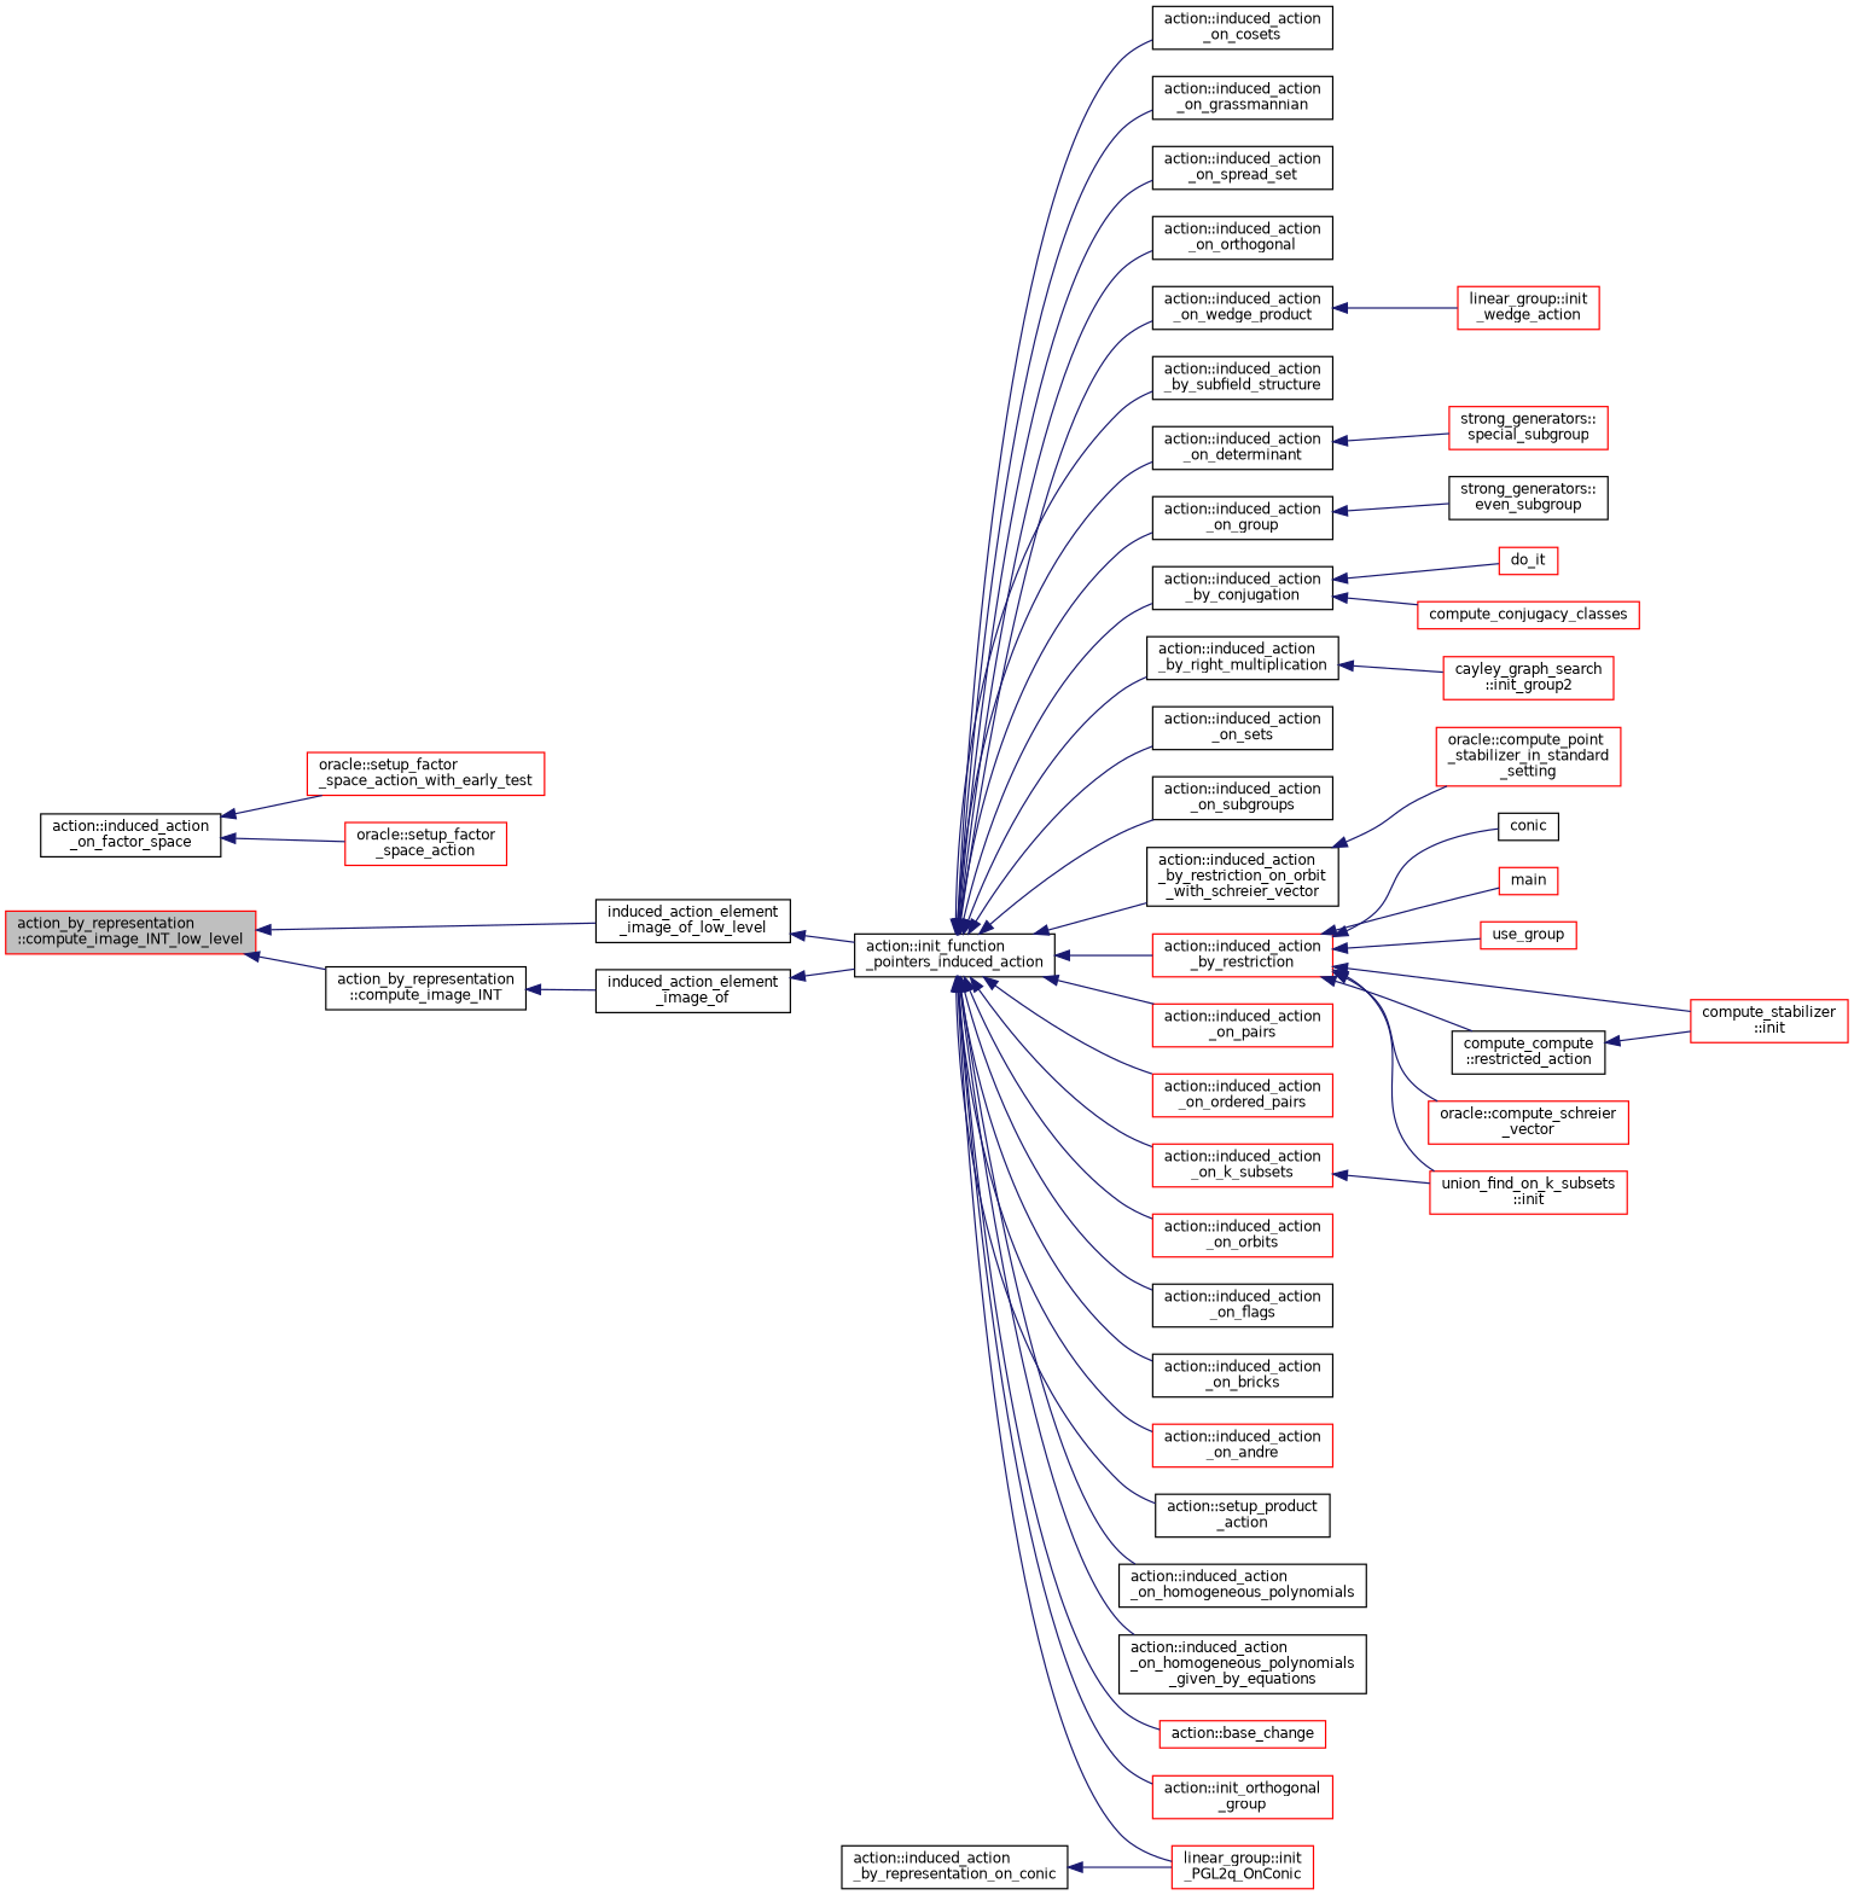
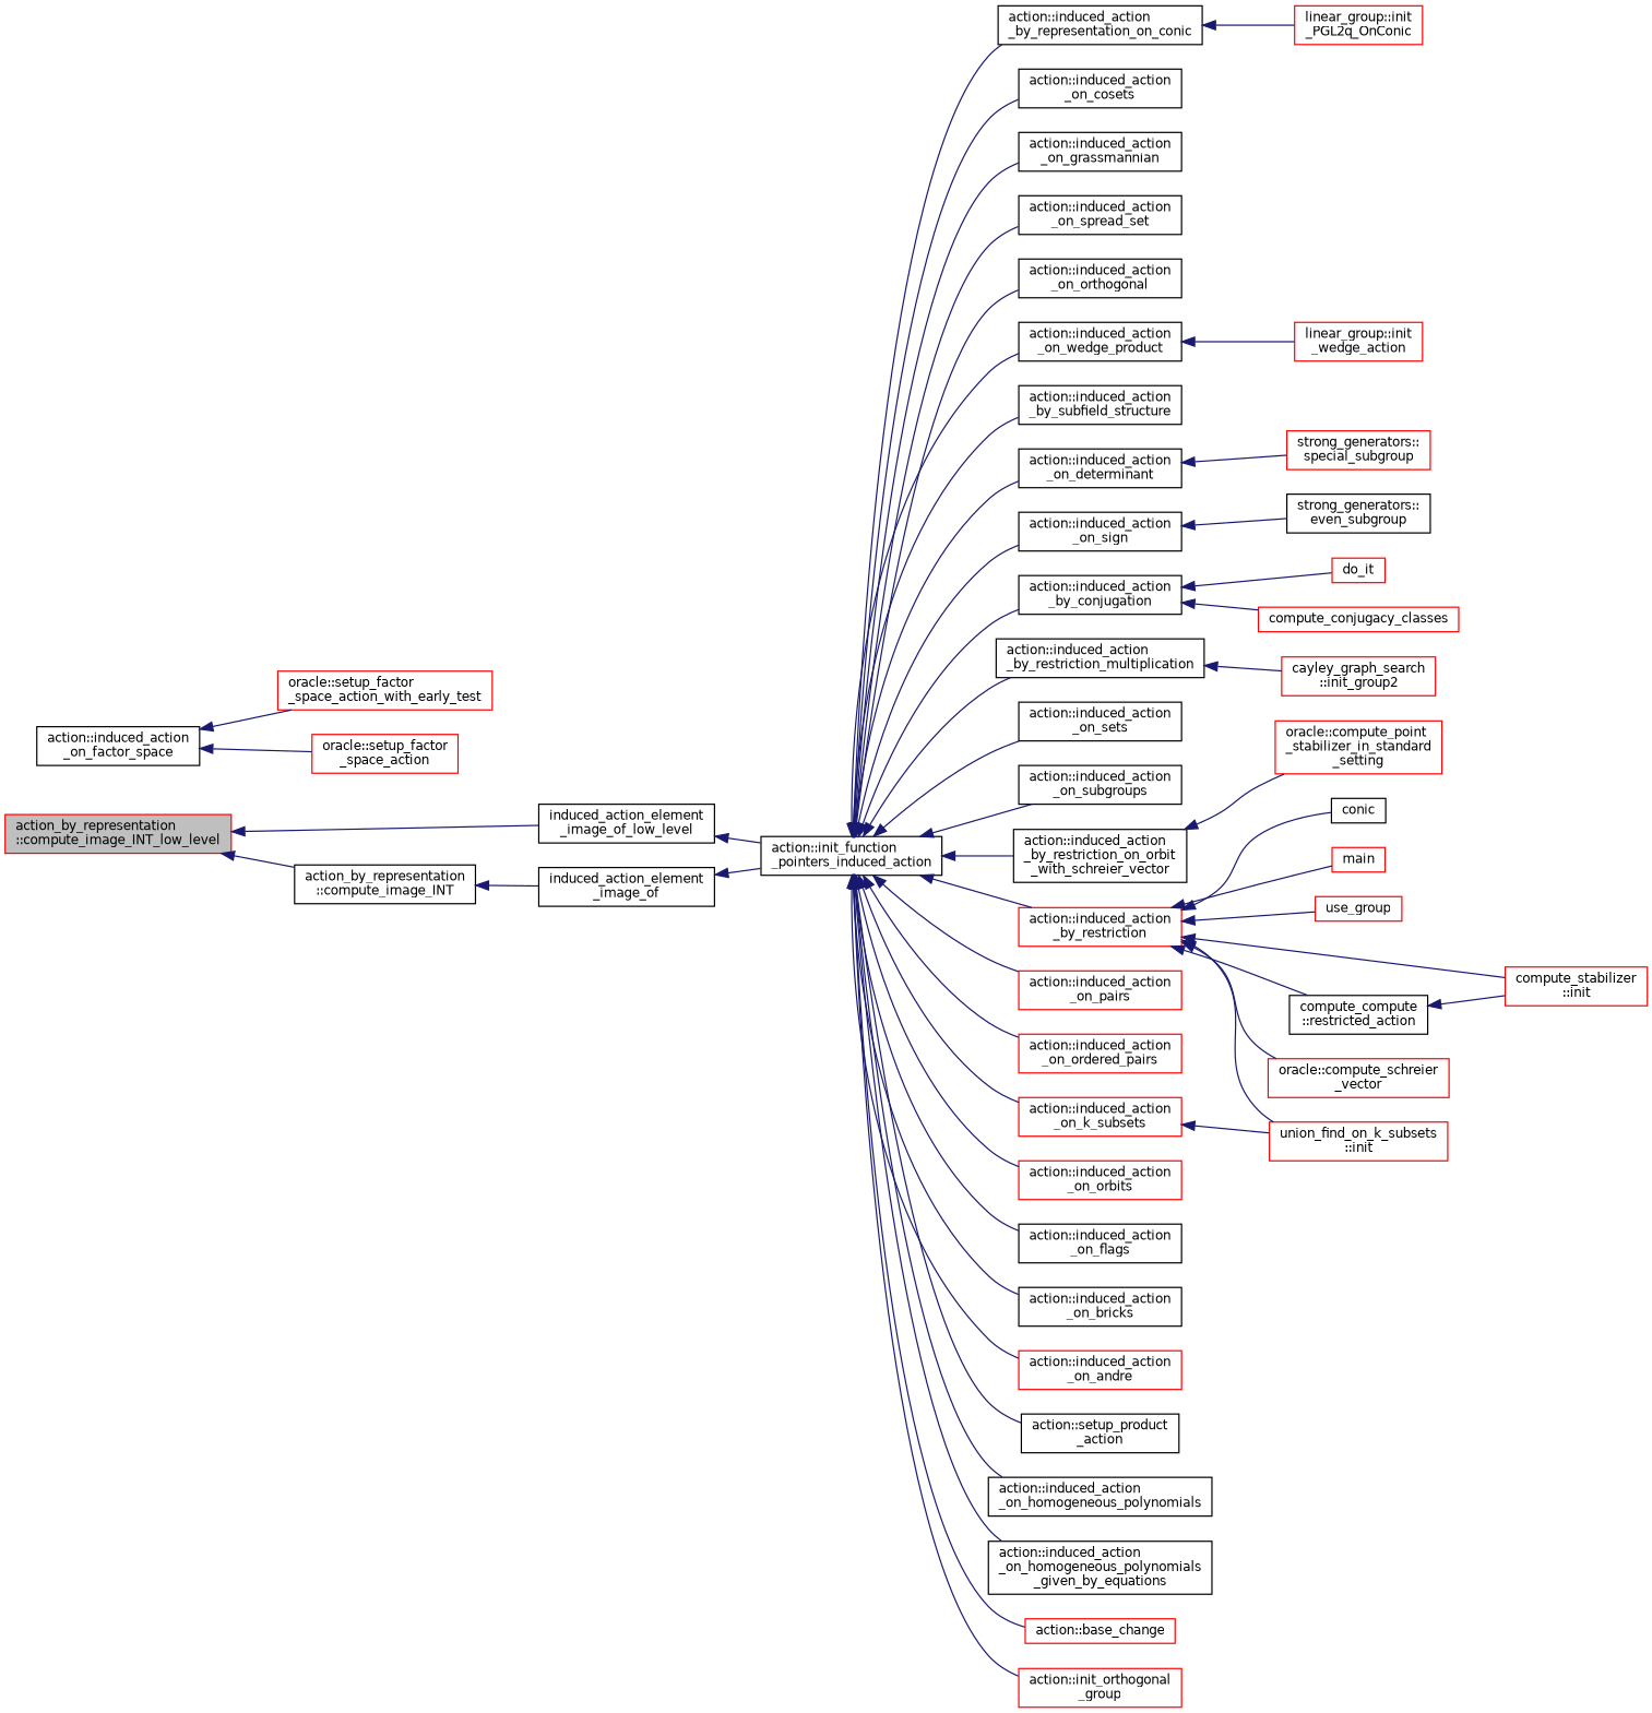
  digraph {
    rankdir=LR
    node [color=black fillcolor=white fontname=Helvetica fontsize=10 shape=record style=filled]
    edge [color=midnightblue dir=back fontname=Helvetica fontsize=10 labelfontname=Helvetica labelfontsize=10 style=solid]
    n1 [color=red fillcolor=grey75 fontcolor=black height=0.2 label="action_by_representation\l::compute_image_INT_low_level" width=0.4]
    n2 [height=0.2 label="induced_action_element\l_image_of_low_level" width=0.4]
    n3 [height=0.2 label="action_by_representation\l::compute_image_INT" width=0.4]
    n4 [height=0.2 label="action::init_function\l_pointers_induced_action" width=0.4]
    n5 [height=0.2 label="induced_action_element\l_image_of" width=0.4]
    n6 [height=0.2 label="action::induced_action\l_by_representation_on_conic" width=0.4]
    n7 [height=0.2 label="action::induced_action\l_on_cosets" width=0.4]
    n8 [height=0.2 label="action::induced_action\l_on_grassmannian" width=0.4]
    n9 [height=0.2 label="action::induced_action\l_on_spread_set" width=0.4]
    n10 [height=0.2 label="action::induced_action\l_on_orthogonal" width=0.4]
    n11 [height=0.2 label="action::induced_action\l_on_wedge_product" width=0.4]
    n12 [height=0.2 label="action::induced_action\l_by_subfield_structure" width=0.4]
    n13 [height=0.2 label="action::induced_action\l_on_determinant" width=0.4]
-   n14 [height=0.2 label="action::induced_action\l_on_group" width=0.4]
+   n14 [height=0.2 label="action::induced_action\l_on_sign" width=0.4]
    n15 [height=0.2 label="action::induced_action\l_by_conjugation" width=0.4]
-   n16 [height=0.2 label="action::induced_action\l_by_right_multiplication" width=0.4]
+   n16 [height=0.2 label="action::induced_action\l_by_restriction_multiplication" width=0.4]
    n17 [height=0.2 label="action::induced_action\l_on_sets" width=0.4]
    n18 [height=0.2 label="action::induced_action\l_on_subgroups" width=0.4]
    n19 [height=0.2 label="action::induced_action\l_by_restriction_on_orbit\l_with_schreier_vector" width=0.4]
    n20 [color=red height=0.2 label="action::induced_action\l_by_restriction" width=0.4]
    n21 [color=red height=0.2 label="action::induced_action\l_on_pairs" width=0.4]
    n22 [color=red height=0.2 label="action::induced_action\l_on_ordered_pairs" width=0.4]
    n23 [color=red height=0.2 label="action::induced_action\l_on_k_subsets" width=0.4]
    n24 [color=red height=0.2 label="action::induced_action\l_on_orbits" width=0.4]
    n25 [height=0.2 label="action::induced_action\l_on_flags" width=0.4]
    n26 [height=0.2 label="action::induced_action\l_on_bricks" width=0.4]
    n27 [color=red height=0.2 label="action::induced_action\l_on_andre" width=0.4]
    n28 [height=0.2 label="action::setup_product\l_action" width=0.4]
    n29 [height=0.2 label="action::induced_action\l_on_homogeneous_polynomials" width=0.4]
    n30 [height=0.2 label="action::induced_action\l_on_homogeneous_polynomials\l_given_by_equations" width=0.4]
    n31 [color=red height=0.2 label="action::base_change" width=0.4]
    n32 [color=red height=0.2 label="action::init_orthogonal\l_group" width=0.4]
    n33 [color=red height=0.2 label="linear_group::init\l_PGL2q_OnConic" width=0.4]
    n34 [height=0.2 label="action::induced_action\l_on_factor_space" width=0.4]
    n35 [color=red height=0.2 label="oracle::setup_factor\l_space_action_with_early_test" width=0.4]
    n36 [color=red height=0.2 label="oracle::setup_factor\l_space_action" width=0.4]
    n37 [color=red height=0.2 label="linear_group::init\l_wedge_action" width=0.4]
    n38 [color=red height=0.2 label="strong_generators::\lspecial_subgroup" width=0.4]
    n39 [height=0.2 label="strong_generators::\leven_subgroup" width=0.4]
    n40 [color=red height=0.2 label=do_it width=0.4]
    n41 [color=red height=0.2 label=compute_conjugacy_classes width=0.4]
    n42 [color=red height=0.2 label="cayley_graph_search\l::init_group2" width=0.4]
    n43 [color=red height=0.2 label="oracle::compute_point\l_stabilizer_in_standard\l_setting" width=0.4]
    n44 [height=0.2 label=conic width=0.4]
    n45 [color=red height=0.2 label=main width=0.4]
    n46 [color=red height=0.2 label=use_group width=0.4]
    n47 [color=red height=0.2 label="union_find_on_k_subsets\l::init" width=0.4]
    n48 [color=red height=0.2 label="compute_stabilizer\l::init" width=0.4]
    n49 [height=0.2 label="compute_compute\l::restricted_action" width=0.4]
    n50 [color=red height=0.2 label="oracle::compute_schreier\l_vector" width=0.4]
    n1 -> n2
    n1 -> n3
    n2 -> n4
    n3 -> n5
-   n4 -> n33
+   n4 -> n6
    n4 -> n7
    n4 -> n8
    n4 -> n9
    n4 -> n10
    n4 -> n11
    n4 -> n12
    n4 -> n13
    n4 -> n14
    n4 -> n15
    n4 -> n16
    n4 -> n17
    n4 -> n18
    n4 -> n19
    n4 -> n20
    n4 -> n21
    n4 -> n22
    n4 -> n23
    n4 -> n24
    n4 -> n25
    n4 -> n26
    n4 -> n27
    n4 -> n28
    n4 -> n29
    n4 -> n30
    n4 -> n31
    n4 -> n32
    n5 -> n4
    n6 -> n33
    n11 -> n37
    n13 -> n38
    n14 -> n39
    n15 -> n40
    n15 -> n41
    n16 -> n42
    n19 -> n43
    n20 -> n44
    n20 -> n45
    n20 -> n46
    n20 -> n47
    n20 -> n48
    n20 -> n49
    n20 -> n50
    n23 -> n47
    n34 -> n35
    n34 -> n36
    n49 -> n48
  }
